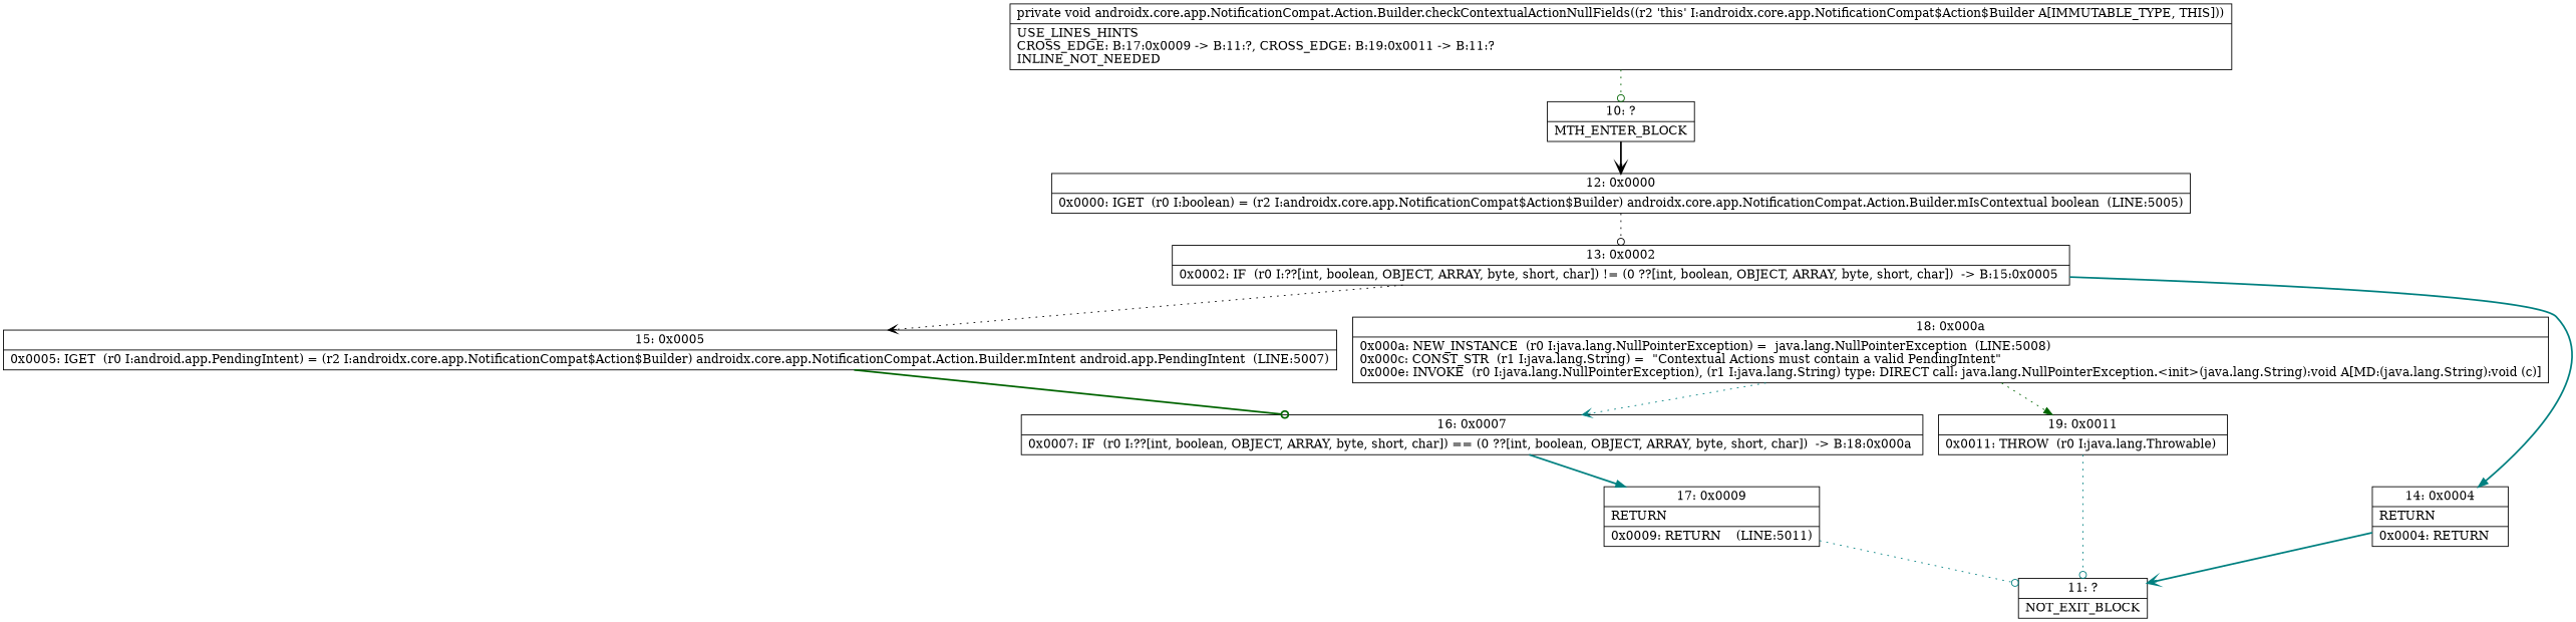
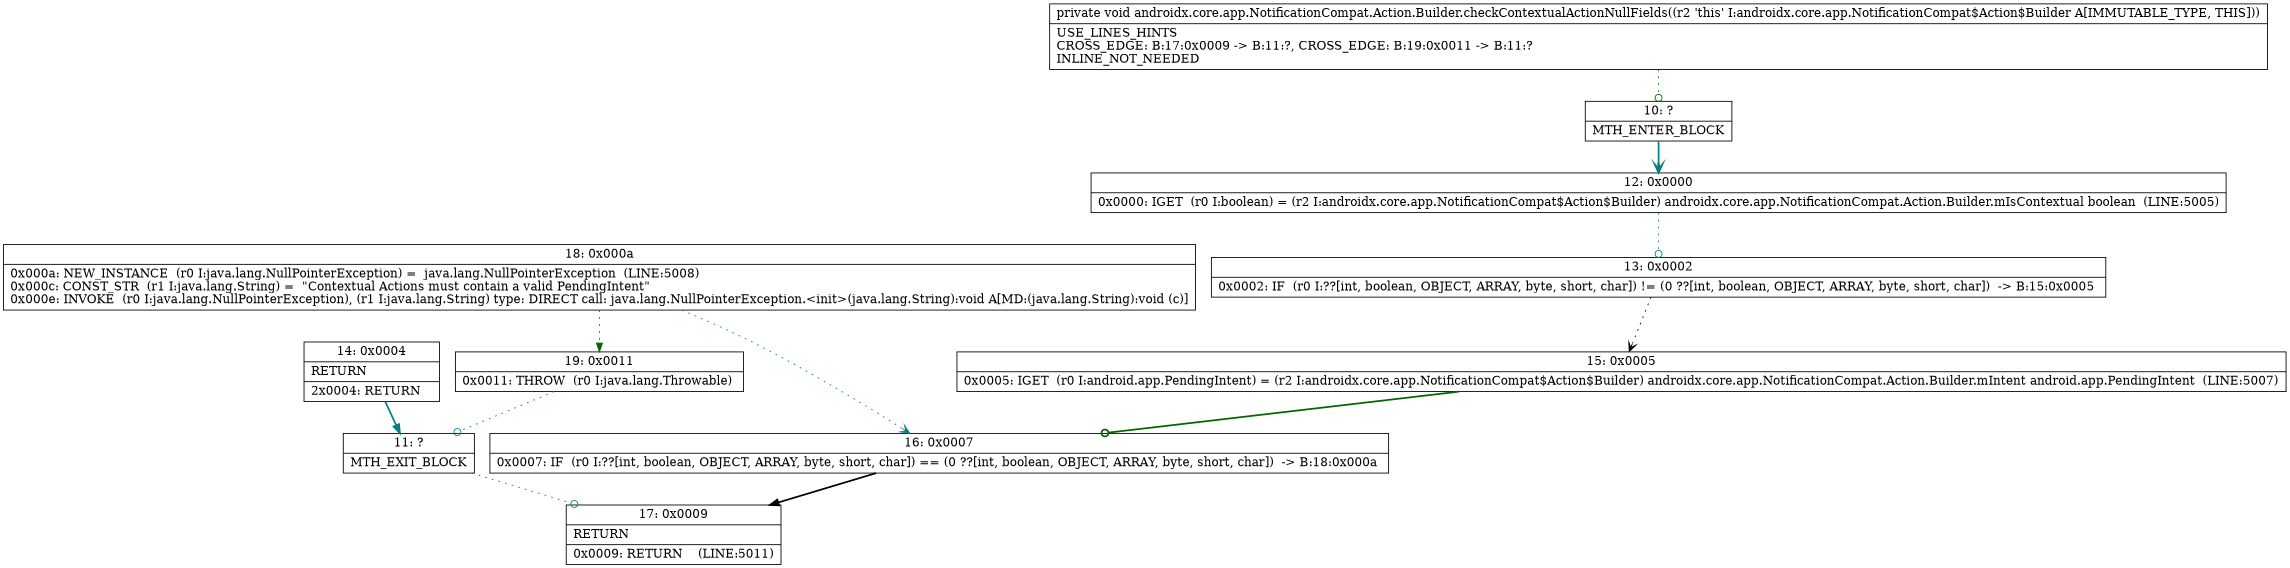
  digraph {
    node [shape=record]
    edge [arrowhead=odot color=teal style=dotted]
    n1 [label="{10\:\ ?|MTH_ENTER_BLOCK\l}"]
    n2 [label="{12\:\ 0x0000|0x0000: IGET  (r0 I:boolean) = (r2 I:androidx.core.app.NotificationCompat$Action$Builder) androidx.core.app.NotificationCompat.Action.Builder.mIsContextual boolean  (LINE:5005)\l}"]
    n3 [label="{13\:\ 0x0002|0x0002: IF  (r0 I:??[int, boolean, OBJECT, ARRAY, byte, short, char]) != (0 ??[int, boolean, OBJECT, ARRAY, byte, short, char])  \-\> B:15:0x0005 \l}"]
-   n4 [label="{14\:\ 0x0004|RETURN\l|0x0004: RETURN   \l}"]
+   n4 [label="{14\:\ 0x0004|RETURN\l|2x0004: RETURN   \l}"]
    n5 [label="{15\:\ 0x0005|0x0005: IGET  (r0 I:android.app.PendingIntent) = (r2 I:androidx.core.app.NotificationCompat$Action$Builder) androidx.core.app.NotificationCompat.Action.Builder.mIntent android.app.PendingIntent  (LINE:5007)\l}"]
-   n6 [label="{11\:\ ?|NOT_EXIT_BLOCK\l}"]
+   n6 [label="{11\:\ ?|MTH_EXIT_BLOCK\l}"]
    n7 [label="{16\:\ 0x0007|0x0007: IF  (r0 I:??[int, boolean, OBJECT, ARRAY, byte, short, char]) == (0 ??[int, boolean, OBJECT, ARRAY, byte, short, char])  \-\> B:18:0x000a \l}"]
    n8 [label="{17\:\ 0x0009|RETURN\l|0x0009: RETURN    (LINE:5011)\l}"]
    n9 [label="{18\:\ 0x000a|0x000a: NEW_INSTANCE  (r0 I:java.lang.NullPointerException) =  java.lang.NullPointerException  (LINE:5008)\l0x000c: CONST_STR  (r1 I:java.lang.String) =  \"Contextual Actions must contain a valid PendingIntent\" \l0x000e: INVOKE  (r0 I:java.lang.NullPointerException), (r1 I:java.lang.String) type: DIRECT call: java.lang.NullPointerException.\<init\>(java.lang.String):void A[MD:(java.lang.String):void (c)]\l}"]
    n10 [label="{19\:\ 0x0011|0x0011: THROW  (r0 I:java.lang.Throwable) \l}"]
    n11 [label="{private void androidx.core.app.NotificationCompat.Action.Builder.checkContextualActionNullFields((r2 'this' I:androidx.core.app.NotificationCompat$Action$Builder A[IMMUTABLE_TYPE, THIS]))  | USE_LINES_HINTS\lCROSS_EDGE: B:17:0x0009 \-\> B:11:?, CROSS_EDGE: B:19:0x0011 \-\> B:11:?\lINLINE_NOT_NEEDED\l}"]
-   n1 -> n2 [arrowhead=vee color=black style=bold]
-   n2 -> n3 [color=black]
-   n3 -> n4 [arrowhead=normal style=bold]
+   n1 -> n2 [arrowhead=vee style=bold]
+   n2 -> n3
    n3 -> n5 [arrowhead=vee color=black]
-   n4 -> n6 [arrowhead=vee style=bold]
+   n4 -> n6 [arrowhead=normal style=bold]
    n5 -> n7 [color=darkgreen style=bold]
-   n7 -> n8 [arrowhead=normal style=bold]
-   n8 -> n6
+   n7 -> n8 [arrowhead=normal color=black style=bold]
+   n6 -> n8
    n9 -> n7 [arrowhead=vee]
    n9 -> n10 [arrowhead=normal color=darkgreen]
    n10 -> n6
    n11 -> n1 [color=darkgreen]
  }
